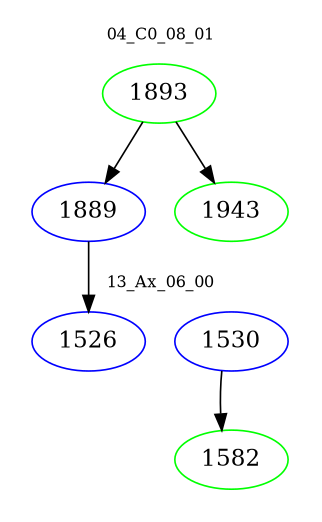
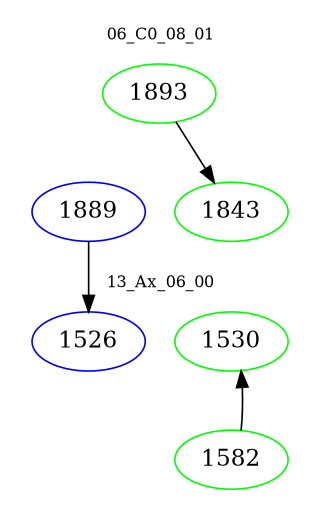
  digraph {
    node [color=green]
    edge [color=black]
-   n1 [color=blue label=1530]
+   n1 [label=1530]
    n2 [color=blue label=1526]
    n3 [label=1582]
    n4 [label=1893]
    n5 [color=blue label=1889]
-   n6 [label=1943]
+   n6 [label=1843]
    subgraph cluster_1 {
      color=white
      fontsize=10
      label="13_Ax_06_00"
      n1
      n2
      n3
    }
    subgraph cluster_2 {
      color=white
      fontsize=10
-     label="04_C0_08_01"
+     label="06_C0_08_01"
      n4
      n5
      n6
    }
-   n1 -> n3
-   n4 -> n5
+   n3 -> n1
    n4 -> n6
    n5 -> n2
  }
